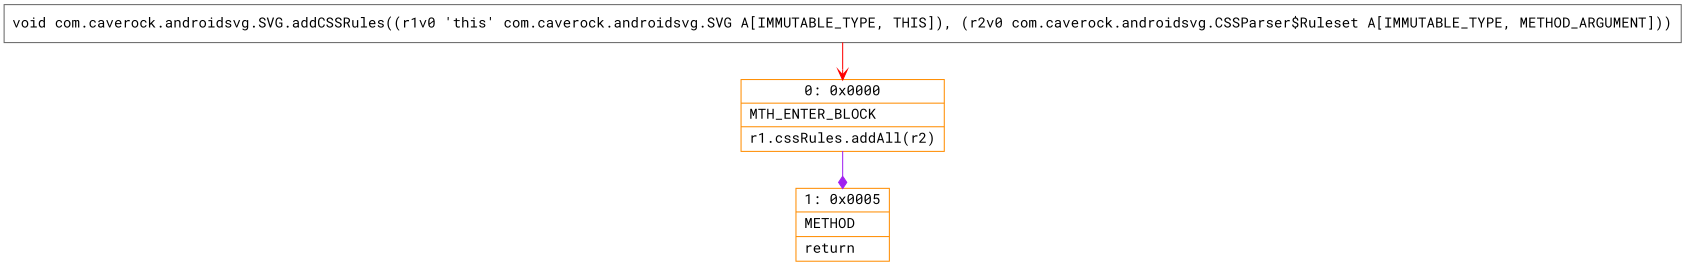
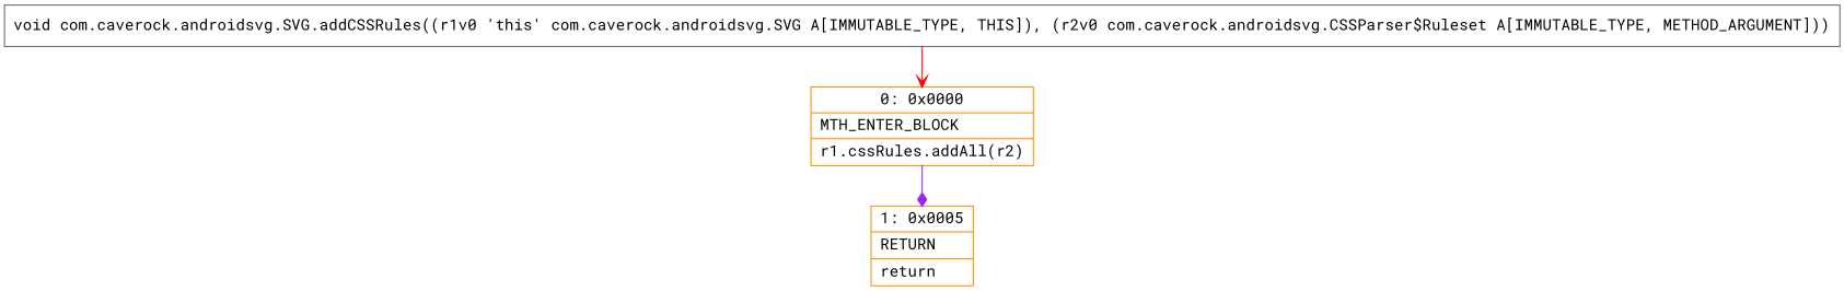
  digraph {
    fontname="Roboto Mono"
    node [shape=record color=darkorange fontname="Roboto Mono"]
    edge [fontname="Roboto Mono"]
    n1 [label="{0\:\ 0x0000|MTH_ENTER_BLOCK\l|r1.cssRules.addAll(r2)\l}"]
-   n2 [label="{1\:\ 0x0005|METHOD\l|return\l}"]
+   n2 [label="{1\:\ 0x0005|RETURN\l|return\l}"]
    n3 [label="{void com.caverock.androidsvg.SVG.addCSSRules((r1v0 'this' com.caverock.androidsvg.SVG A[IMMUTABLE_TYPE, THIS]), (r2v0 com.caverock.androidsvg.CSSParser$Ruleset A[IMMUTABLE_TYPE, METHOD_ARGUMENT])) }" color=gray40]
    n1 -> n2 [color=purple arrowhead=diamond]
    n3 -> n1 [color=red arrowhead=vee]
  }
